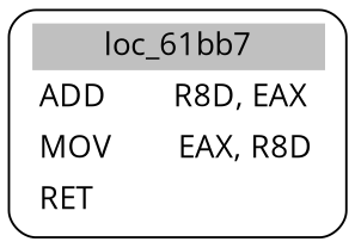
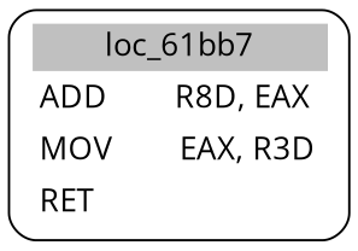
  digraph {
    fontname="Open Sans"
-   n1 [fontname="Open Sans" label=<<table border="0" cellborder="0" cellpadding="3"><tr><td align="center" colspan="2" bgcolor="grey">loc_61bb7</td></tr><tr><td align="left">ADD        R8D, EAX</td></tr><tr><td align="left">MOV        EAX, R8D</td></tr><tr><td align="left">RET        </td></tr></table>> shape=Mrecord]
+   n1 [fontname="Open Sans" label=<<table border="0" cellborder="0" cellpadding="3"><tr><td align="center" colspan="2" bgcolor="grey">loc_61bb7</td></tr><tr><td align="left">ADD        R8D, EAX</td></tr><tr><td align="left">MOV        EAX, R3D</td></tr><tr><td align="left">RET        </td></tr></table>> shape=Mrecord]
  }
